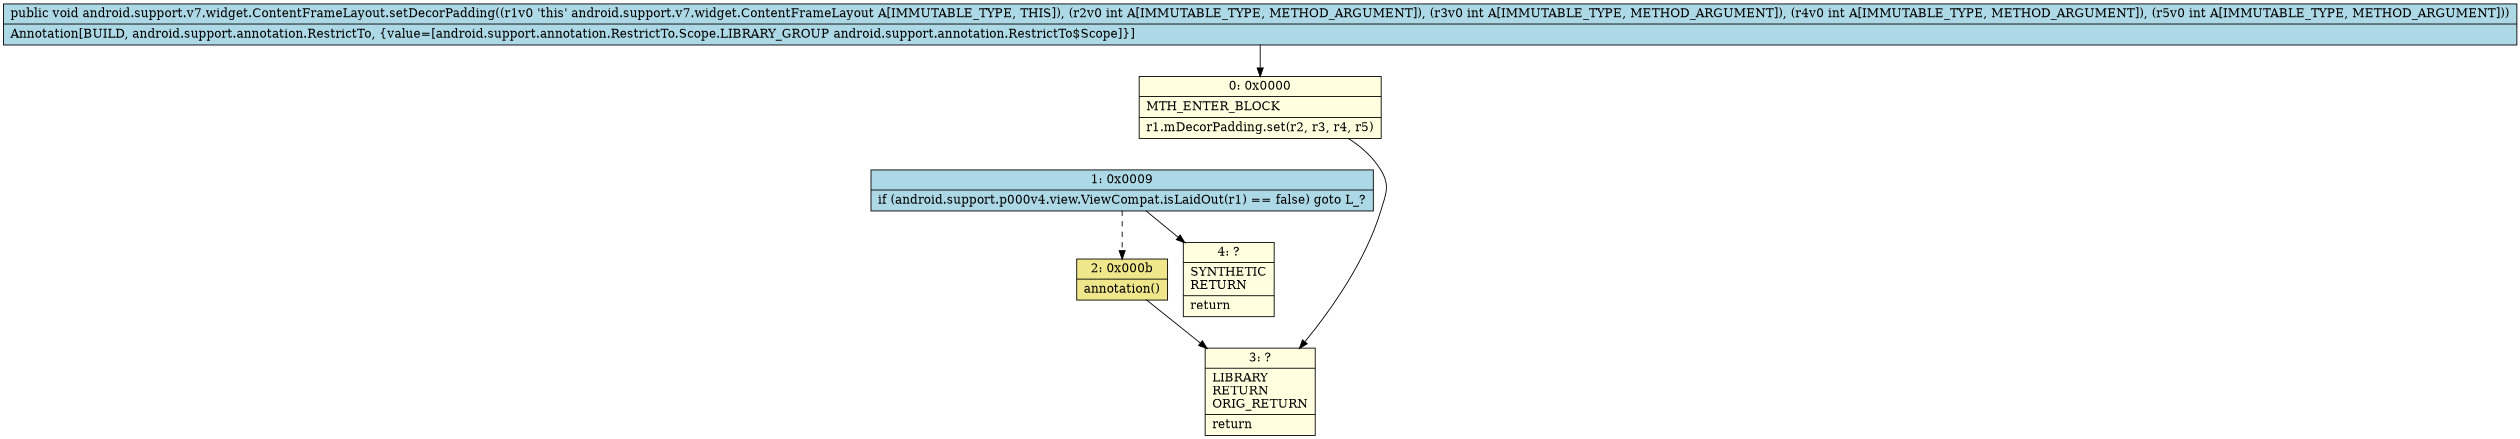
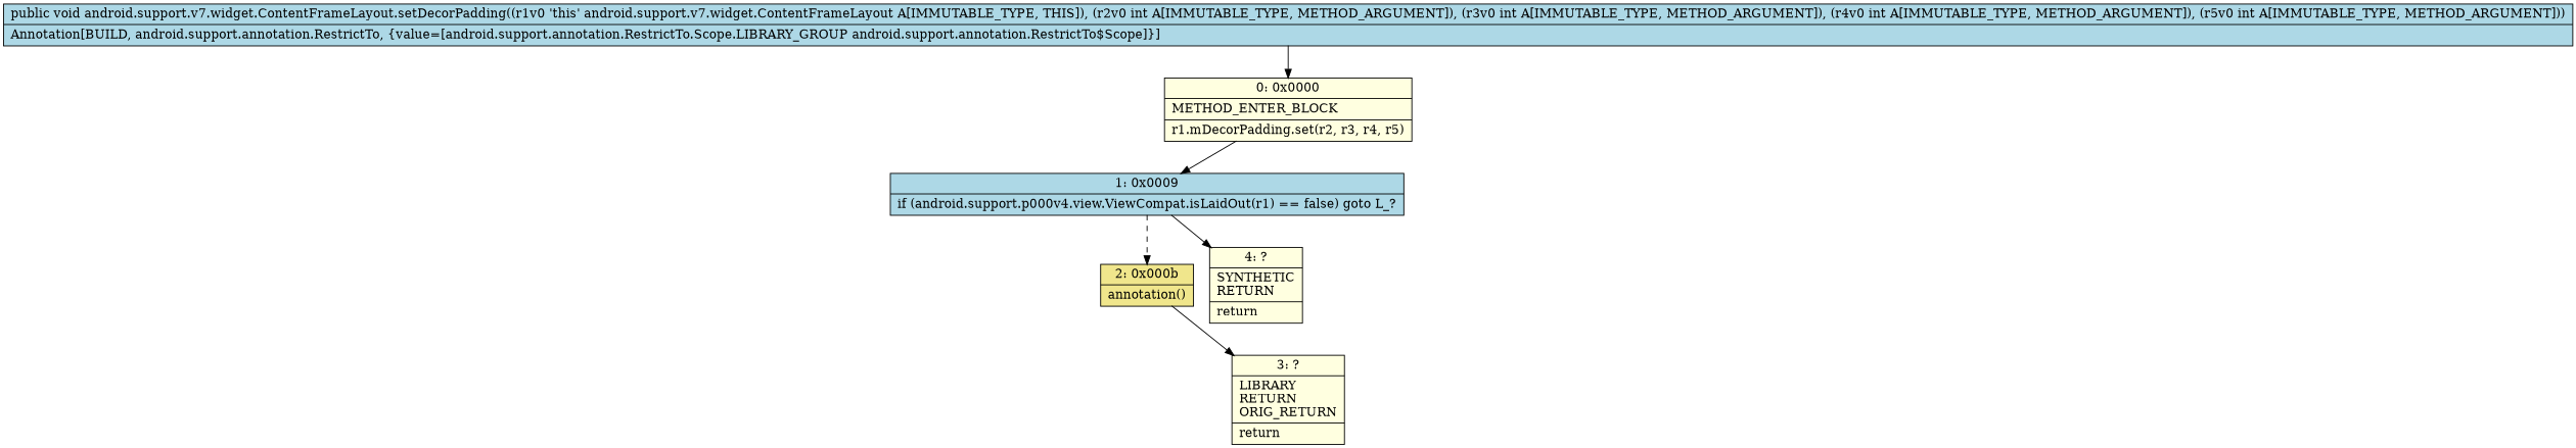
  digraph {
    node [fillcolor=lightyellow shape=record style=filled]
-   n1 [label="{0\:\ 0x0000|MTH_ENTER_BLOCK\l|r1.mDecorPadding.set(r2, r3, r4, r5)\l}"]
+   n1 [label="{0\:\ 0x0000|METHOD_ENTER_BLOCK\l|r1.mDecorPadding.set(r2, r3, r4, r5)\l}"]
    n2 [fillcolor=lightblue label="{1\:\ 0x0009|if (android.support.p000v4.view.ViewCompat.isLaidOut(r1) == false) goto L_?\l}"]
    n3 [fillcolor=khaki label="{2\:\ 0x000b|annotation()\l}"]
    n4 [label="{4\:\ ?|SYNTHETIC\lRETURN\l|return\l}"]
    n5 [label="{3\:\ ?|LIBRARY\lRETURN\lORIG_RETURN\l|return\l}"]
    n6 [fillcolor=lightblue label="{public void android.support.v7.widget.ContentFrameLayout.setDecorPadding((r1v0 'this' android.support.v7.widget.ContentFrameLayout A[IMMUTABLE_TYPE, THIS]), (r2v0 int A[IMMUTABLE_TYPE, METHOD_ARGUMENT]), (r3v0 int A[IMMUTABLE_TYPE, METHOD_ARGUMENT]), (r4v0 int A[IMMUTABLE_TYPE, METHOD_ARGUMENT]), (r5v0 int A[IMMUTABLE_TYPE, METHOD_ARGUMENT]))  | Annotation[BUILD, android.support.annotation.RestrictTo, \{value=[android.support.annotation.RestrictTo.Scope.LIBRARY_GROUP android.support.annotation.RestrictTo$Scope]\}]\l}"]
-   n1 -> n5
+   n1 -> n2
    n2 -> n3 [style=dashed]
    n2 -> n4
    n3 -> n5
    n6 -> n1
  }
